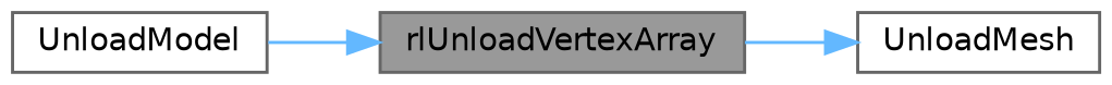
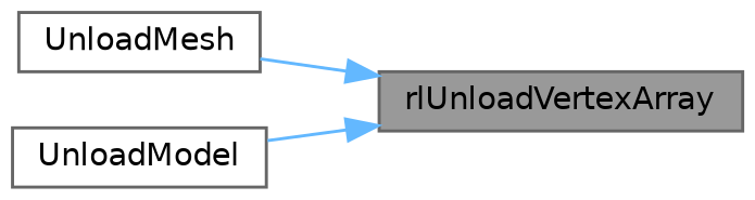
  digraph {
    rankdir=RL
    node [color=grey40 fillcolor=white fontname=Helvetica fontsize=10 shape=box style=filled]
    edge [color=steelblue1 dir=back fontname=Helvetica fontsize=10 labelfontname=Helvetica labelfontsize=10 style=solid]
    n1 [color=gray40 fillcolor=grey60 fontcolor=black height=0.2 label=rlUnloadVertexArray width=0.4]
    n2 [height=0.2 label=UnloadMesh width=0.4]
    n3 [height=0.2 label=UnloadModel width=0.4]
-   n2 -> n1
+   n1 -> n2
    n1 -> n3
  }
